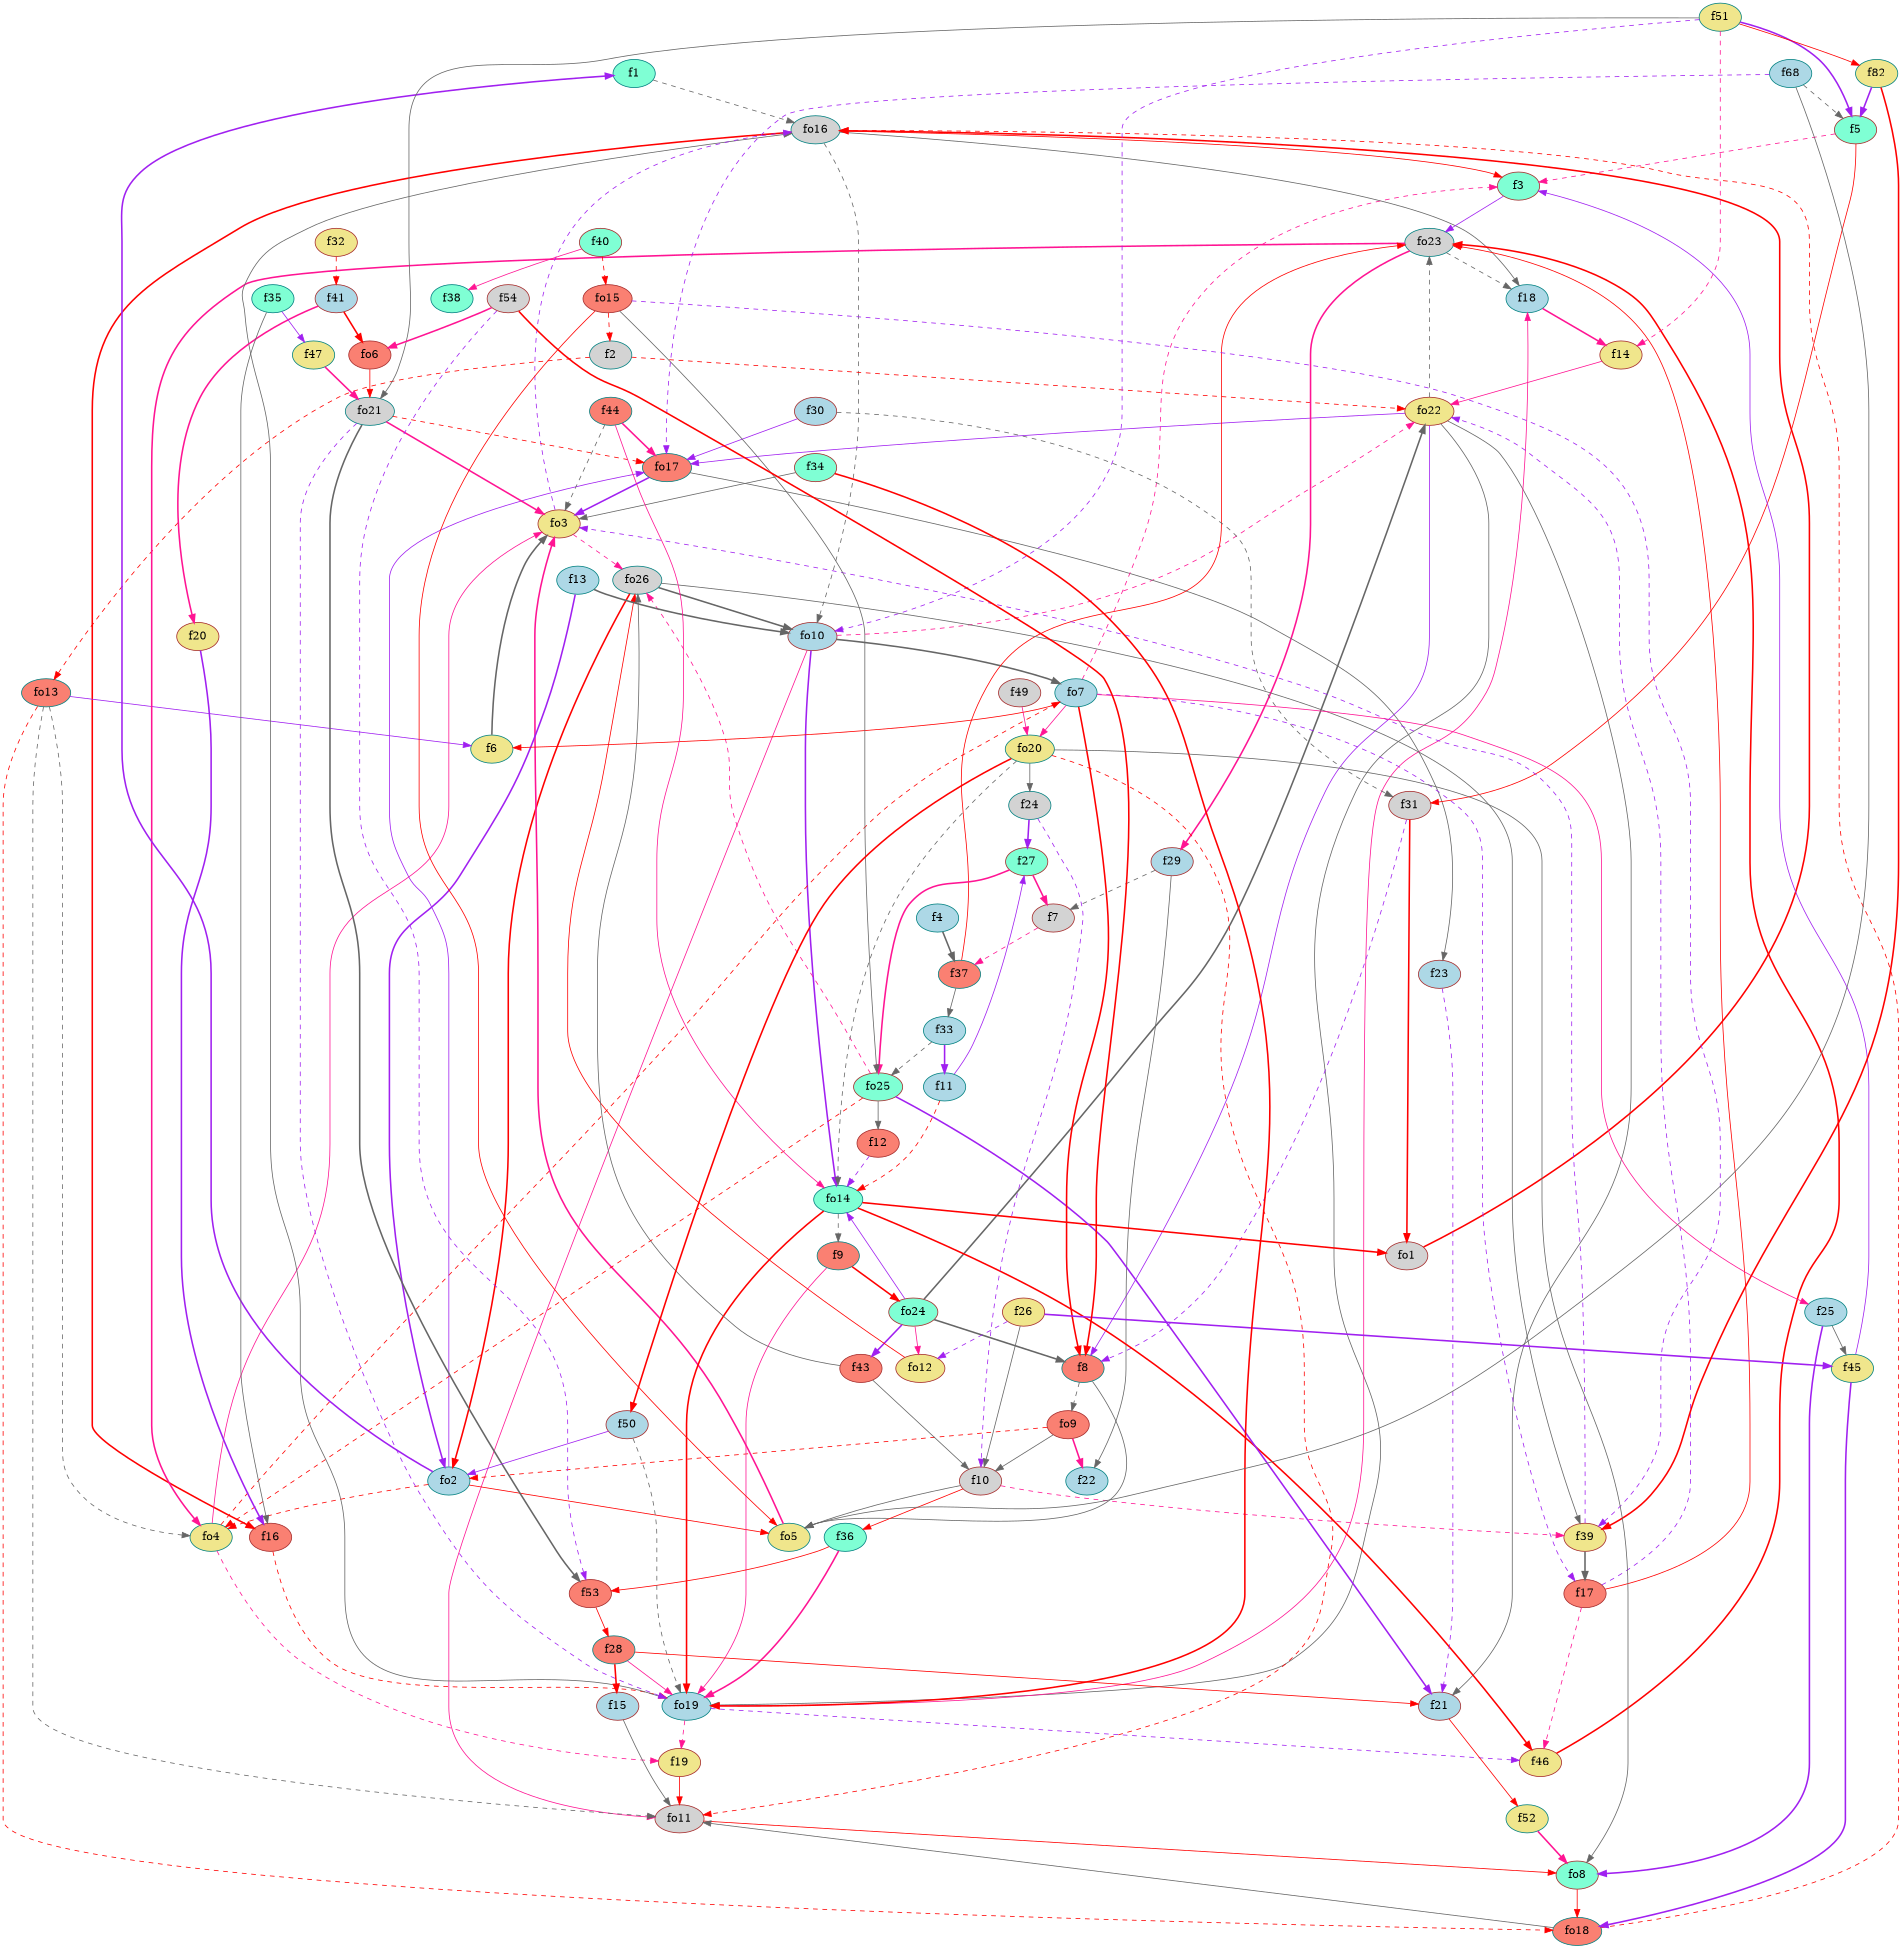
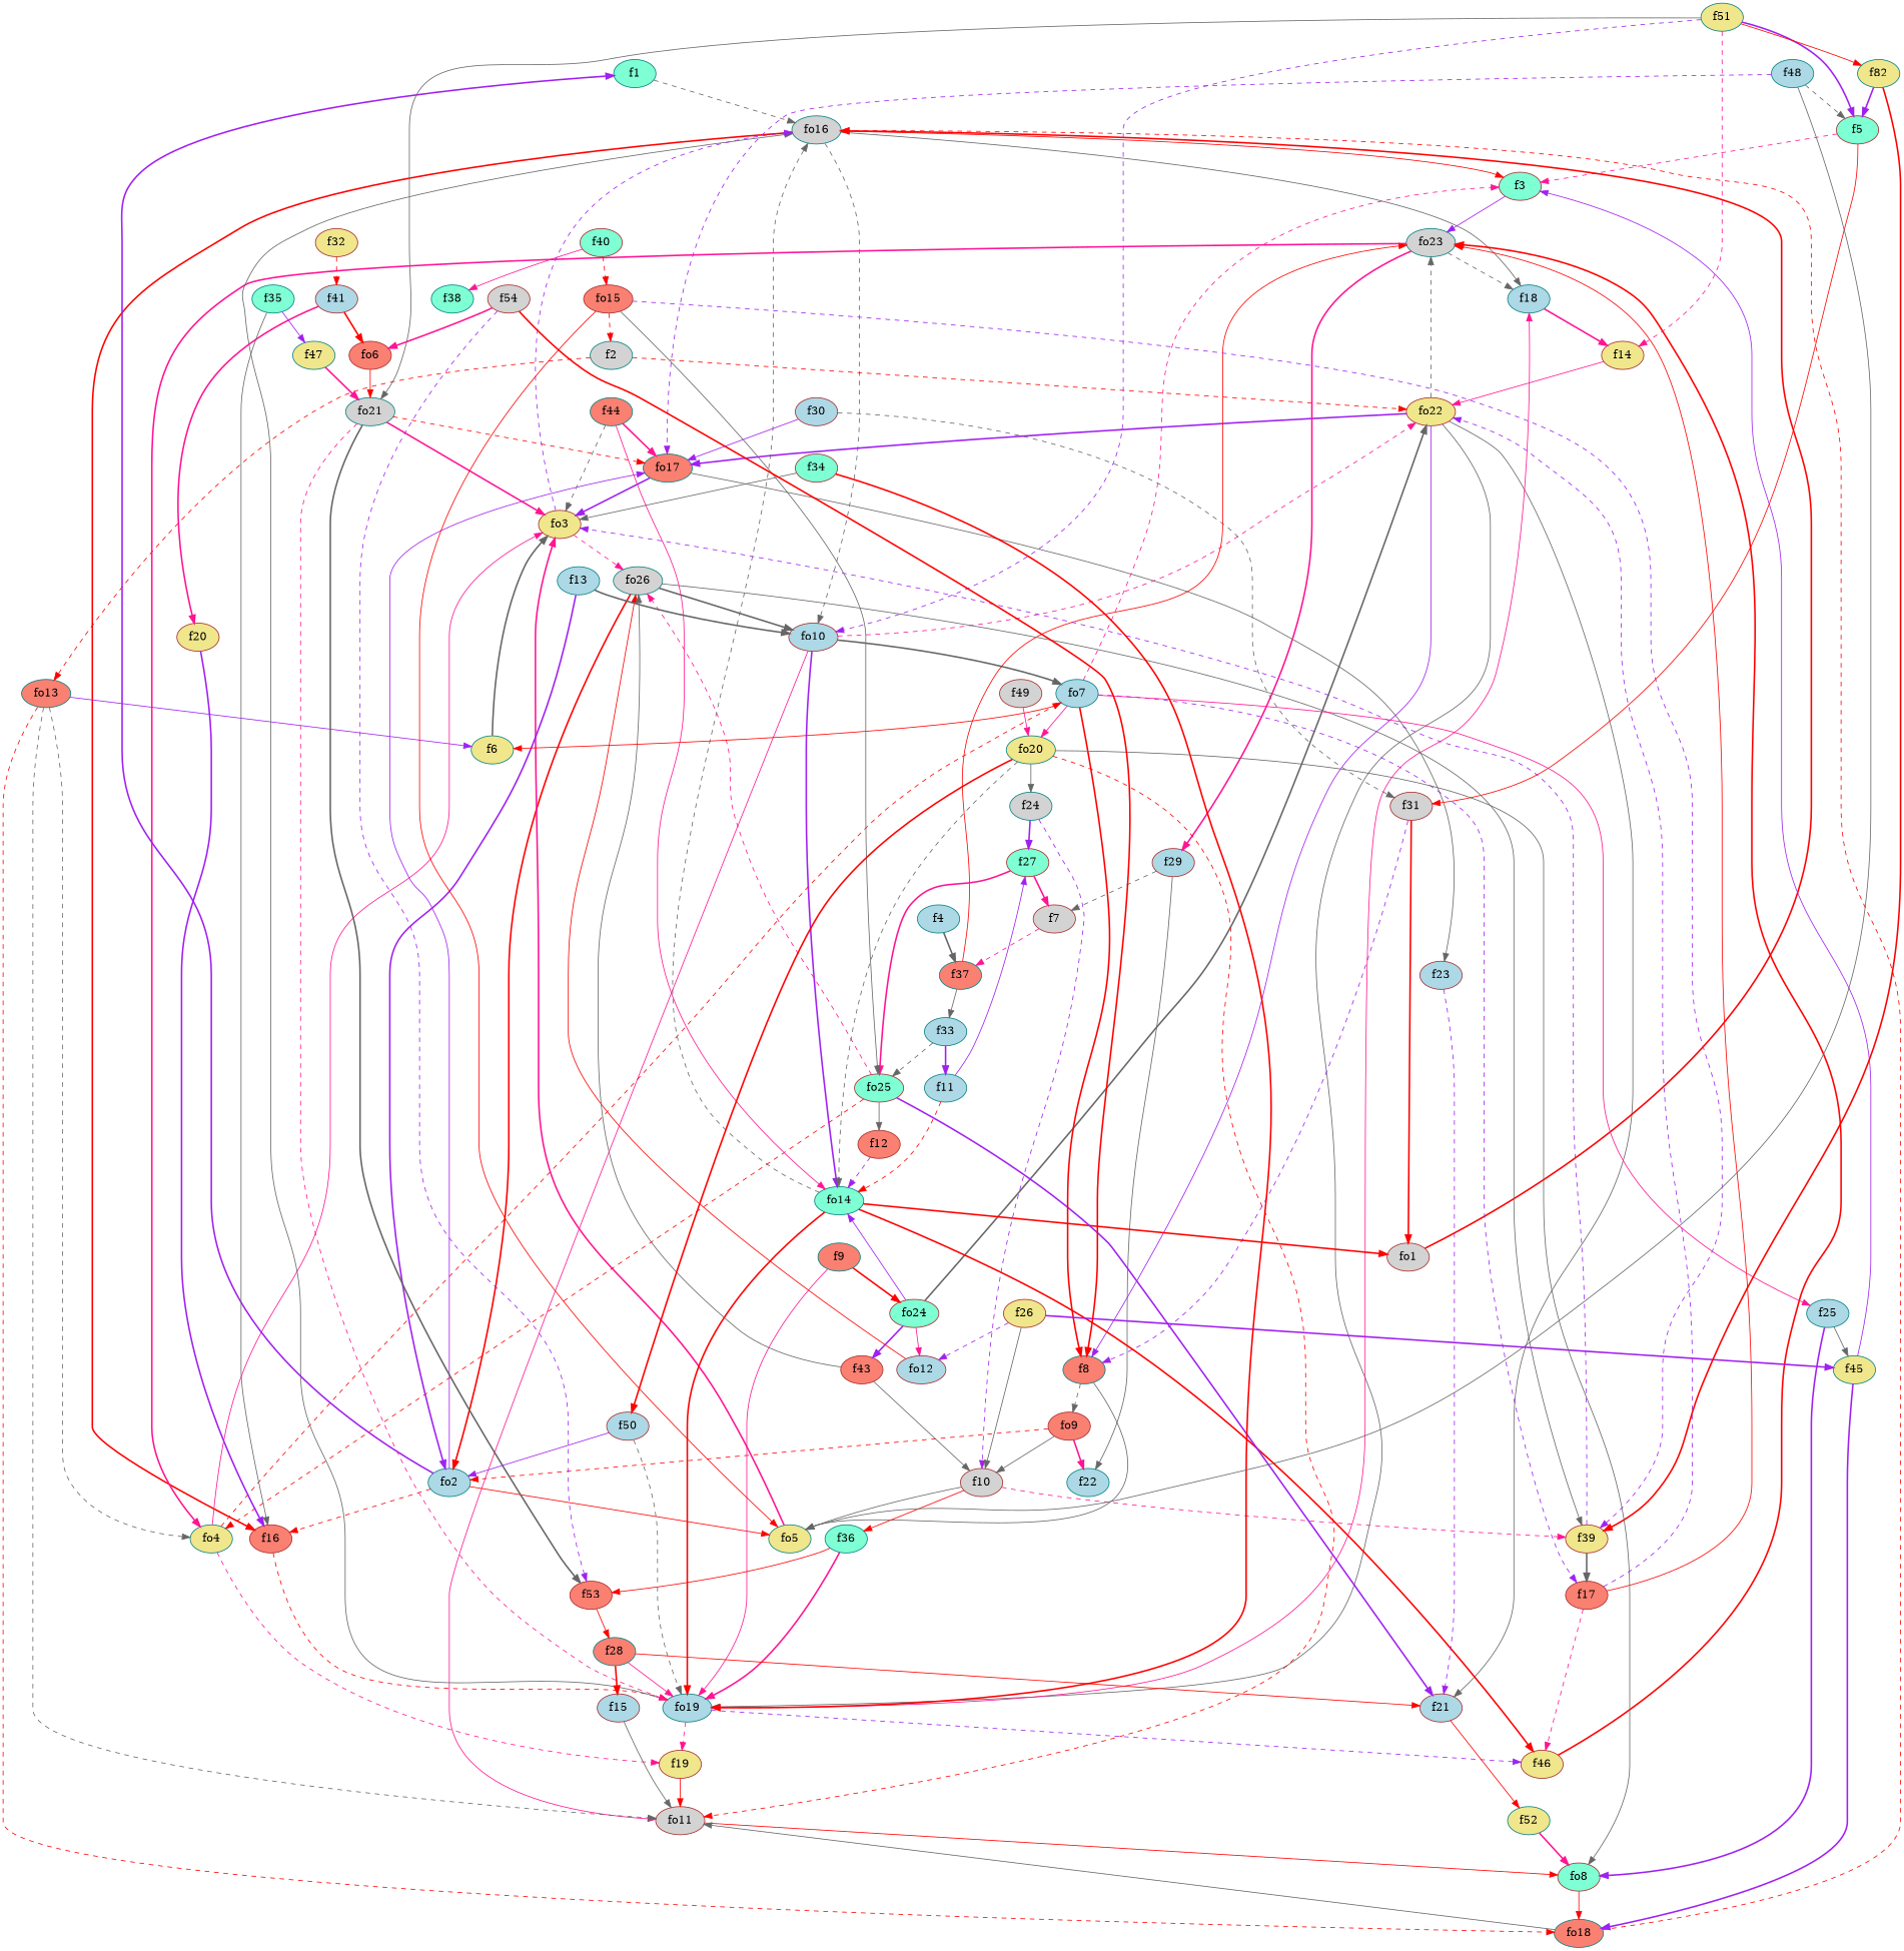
  strict digraph {
    node [color=brown fillcolor=lightblue style=filled]
    edge [color=gray40 style=solid weight=2]
    f1 [color=teal fillcolor=aquamarine]
    fo16 [color=teal fillcolor=lightgrey]
    f3 [fillcolor=aquamarine]
    fo10
    f16 [fillcolor=salmon]
    f18 [color=teal]
    f2 [color=teal fillcolor=lightgrey]
    fo13 [color=teal fillcolor=salmon]
    fo22 [fillcolor=khaki]
    f6 [color=teal fillcolor=khaki]
    fo11 [fillcolor=lightgrey]
    fo18 [color=teal fillcolor=salmon]
    fo4 [color=teal fillcolor=khaki]
    fo23 [color=teal fillcolor=lightgrey]
    f8 [color=teal fillcolor=salmon]
    fo19 [color=teal]
    f21
    fo17 [color=teal fillcolor=salmon]
    f29
    f4 [color=teal]
    f37 [color=teal fillcolor=salmon]
    f33 [color=teal]
    f5 [fillcolor=aquamarine]
    f31 [fillcolor=lightgrey]
    fo1 [fillcolor=lightgrey]
    fo3 [fillcolor=khaki]
    fo26 [color=teal fillcolor=lightgrey]
    f7 [fillcolor=lightgrey]
    fo5 [color=teal fillcolor=khaki]
    fo9 [fillcolor=salmon]
    f10 [fillcolor=lightgrey]
    fo2 [color=teal]
    f22 [color=teal]
    f9 [color=teal fillcolor=salmon]
    fo24 [fillcolor=aquamarine]
    f46 [fillcolor=khaki]
    f19 [fillcolor=khaki]
    fo14 [color=teal fillcolor=aquamarine]
-   fo12 [fillcolor=khaki]
+   fo12
    f43 [fillcolor=salmon]
    f36 [color=teal fillcolor=aquamarine]
    f39 [fillcolor=khaki]
    f53 [fillcolor=salmon]
    f17 [fillcolor=salmon]
    f11 [color=teal]
    f27 [fillcolor=aquamarine]
    fo25 [fillcolor=aquamarine]
    f12 [fillcolor=salmon]
    f13 [color=teal]
    fo7 [color=teal]
    f14 [fillcolor=khaki]
    f15
    fo8 [fillcolor=aquamarine]
    f20 [fillcolor=khaki]
    f52 [color=teal fillcolor=khaki]
    f23
    f24 [color=teal fillcolor=lightgrey]
    f25 [color=teal]
    f45 [color=teal fillcolor=khaki]
    f26 [fillcolor=khaki]
    f28 [color=teal fillcolor=salmon]
    f30
    f32 [fillcolor=khaki]
    f41
    fo6 [fillcolor=salmon]
    f34 [fillcolor=aquamarine]
    f35 [color=teal fillcolor=aquamarine]
    f47 [color=teal fillcolor=khaki]
    fo21 [color=teal fillcolor=lightgrey]
    f38 [color=teal fillcolor=aquamarine]
    f40 [fillcolor=aquamarine]
    fo15 [fillcolor=salmon]
    n73 [color=teal fillcolor=khaki label=f82]
    f44 [color=teal fillcolor=salmon]
-   f48 [color=teal label=f68]
+   f48 [color=teal]
    f49 [fillcolor=lightgrey]
    fo20 [color=teal fillcolor=khaki]
    f50
    f51 [color=teal fillcolor=khaki]
    f54 [fillcolor=lightgrey]
    f1 -> fo16 [style=dashed]
    fo16 -> f3 [color=red]
    fo16 -> fo10 [style=dashed]
    fo16 -> f16 [color=red style=bold]
    fo16 -> f18
    f3 -> fo23 [color=purple]
    fo10 -> fo22 [color=deeppink style=dashed]
    fo10 -> fo11 [color=deeppink]
    fo10 -> fo14 [color=purple style=bold]
    fo10 -> fo7 [style=bold]
    f16 -> fo19 [color=red style=dashed]
    f18 -> f14 [color=deeppink style=bold]
    f2 -> fo13 [color=red style=dashed]
    f2 -> fo22 [color=red style=dashed]
    fo13 -> f6 [color=purple]
    fo13 -> fo11 [style=dashed]
    fo13 -> fo18 [color=red style=dashed]
    fo13 -> fo4 [style=dashed]
    fo22 -> fo23 [style=dashed]
    fo22 -> f8 [color=purple]
    fo22 -> fo19
    fo22 -> f21
-   fo22 -> fo17 [color=purple]
+   fo22 -> fo17 [color=purple style=bold]
    f6 -> fo3 [style=bold]
    fo11 -> fo8 [color=red]
    fo18 -> fo16 [color=red style=dashed]
    fo18 -> fo11
    fo4 -> fo3 [color=deeppink]
    fo4 -> f19 [color=deeppink style=dashed]
    fo4 -> fo7 [color=red style=dashed]
    fo23 -> f18 [style=dashed]
    fo23 -> fo4 [color=deeppink style=bold]
    fo23 -> f29 [color=deeppink style=bold]
    f8 -> fo5
    f8 -> fo9 [style=dashed]
    fo19 -> fo16
    fo19 -> f18 [color=deeppink]
    fo19 -> f46 [color=purple style=dashed]
    fo19 -> f19 [color=deeppink style=dashed]
    f21 -> f52 [color=red]
    fo17 -> fo3 [color=purple style=bold]
    fo17 -> f23
    f29 -> f7 [style=dashed]
    f29 -> f22
    f4 -> f37 [style=bold]
    f37 -> fo23 [color=red]
    f37 -> f33
    f33 -> f11 [color=purple style=bold]
    f33 -> fo25 [style=dashed]
    f5 -> f3 [color=deeppink style=dashed]
    f5 -> f31 [color=red]
    f31 -> f8 [color=purple style=dashed]
    f31 -> fo1 [color=red style=bold]
    fo1 -> fo16 [color=red style=bold]
    fo3 -> fo16 [color=purple style=dashed]
    fo3 -> fo26 [color=deeppink style=dashed]
    fo26 -> fo10 [style=bold]
    fo26 -> fo2 [color=red style=bold]
    fo26 -> f39
    f7 -> f37 [color=deeppink style=dashed]
    fo5 -> fo3 [color=deeppink style=bold]
    fo9 -> f10
    fo9 -> fo2 [color=red style=dashed]
    fo9 -> f22 [color=deeppink style=bold]
    f10 -> fo5
    f10 -> f36 [color=red]
    f10 -> f39 [color=deeppink style=dashed]
    fo2 -> f1 [color=purple style=bold]
-   fo2 -> fo4 [color=red style=dashed]
+   fo2 -> f16 [color=red style=dashed]
    fo2 -> fo17 [color=purple]
    fo2 -> fo5 [color=red]
    f9 -> fo19 [color=deeppink]
    f9 -> fo24 [color=red style=bold]
    fo24 -> fo22 [style=bold]
-   fo24 -> f8 [style=bold]
    fo24 -> fo14 [color=purple]
    fo24 -> fo12 [color=deeppink]
    fo24 -> f43 [color=purple style=bold]
    f46 -> fo23 [color=red style=bold]
    f19 -> fo11 [color=red]
-   fo14 -> f9 [style=dashed]
+   fo14 -> fo16 [style=dashed]
    fo14 -> fo19 [color=red style=bold]
    fo14 -> fo1 [color=red style=bold]
    fo14 -> f46 [color=red style=bold]
    fo12 -> fo26 [color=red]
    f43 -> fo26
    f43 -> f10
    f36 -> fo19 [color=deeppink style=bold]
    f36 -> f53 [color=red]
    f39 -> fo3 [color=purple style=dashed]
    f39 -> f17 [style=bold]
    f53 -> f28 [color=red]
    f17 -> fo22 [color=purple style=dashed]
    f17 -> fo23 [color=red]
    f17 -> f46 [color=deeppink style=dashed]
    f11 -> fo14 [color=red style=dashed]
    f11 -> f27 [color=purple]
    f27 -> f7 [color=deeppink style=bold]
    f27 -> fo25 [color=deeppink style=bold]
    fo25 -> fo4 [color=red style=dashed]
    fo25 -> f21 [color=purple style=bold]
    fo25 -> fo26 [color=deeppink style=dashed]
    fo25 -> f12
    f12 -> fo14 [color=purple style=dashed]
    f13 -> fo10 [style=bold]
    f13 -> fo2 [color=purple style=bold]
    fo7 -> f3 [color=deeppink style=dashed]
    fo7 -> f6 [color=red]
    fo7 -> f8 [color=red style=bold]
    fo7 -> f17 [color=purple style=dashed]
    fo7 -> f25 [color=deeppink]
    fo7 -> fo20 [color=deeppink]
    f14 -> fo22 [color=deeppink]
    f15 -> fo11
    fo8 -> fo18 [color=red]
    f20 -> f16 [color=purple style=bold]
    f52 -> fo8 [color=deeppink style=bold]
    f23 -> f21 [color=purple style=dashed]
    f24 -> f10 [color=purple style=dashed]
    f24 -> f27 [color=purple style=bold]
    f25 -> fo8 [color=purple style=bold]
    f25 -> f45
    f45 -> f3 [color=purple]
    f45 -> fo18 [color=purple style=bold]
    f26 -> f10
    f26 -> fo12 [color=purple style=dashed]
    f26 -> f45 [color=purple style=bold]
    f28 -> fo19 [color=deeppink]
    f28 -> f21 [color=red]
    f28 -> f15 [color=red style=bold]
    f30 -> fo17 [color=purple]
    f30 -> f31 [style=dashed]
    f32 -> f41 [color=red style=dashed]
    f41 -> f20 [color=deeppink style=bold]
    f41 -> fo6 [color=red style=bold]
    fo6 -> fo21 [color=red]
    f34 -> fo19 [color=red style=bold]
    f34 -> fo3
    f35 -> f16
    f35 -> f47 [color=purple]
    f47 -> fo21 [color=deeppink style=bold]
-   fo21 -> fo19 [color=purple style=dashed]
+   fo21 -> fo19 [color=deeppink style=dashed]
    fo21 -> fo17 [color=red style=dashed]
    fo21 -> fo3 [color=deeppink style=bold]
    fo21 -> f53 [style=bold]
    f40 -> f38 [color=deeppink]
    f40 -> fo15 [color=red style=dashed]
    fo15 -> f2 [color=red style=dashed]
    fo15 -> fo5 [color=red]
    fo15 -> f39 [color=purple style=dashed]
    fo15 -> fo25
    n73 -> f5 [color=purple style=bold]
    n73 -> f39 [color=red style=bold]
    f44 -> fo17 [color=deeppink style=bold]
    f44 -> fo3 [style=dashed]
    f44 -> fo14 [color=deeppink]
    f48 -> fo17 [color=purple style=dashed]
    f48 -> f5 [style=dashed]
    f48 -> fo5
    f49 -> fo20 [color=deeppink]
    fo20 -> fo11 [color=red style=dashed]
    fo20 -> fo14 [style=dashed]
    fo20 -> fo8
    fo20 -> f24
    fo20 -> f50 [color=red style=bold]
    f50 -> fo19 [style=dashed]
    f50 -> fo2 [color=purple]
    f51 -> fo10 [color=purple style=dashed]
    f51 -> f5 [color=purple style=bold]
    f51 -> f14 [color=deeppink style=dashed]
    f51 -> fo21
    f51 -> n73 [color=red]
    f54 -> f8 [color=red style=bold]
    f54 -> f53 [color=purple style=dashed]
    f54 -> fo6 [color=deeppink style=bold]
  }
